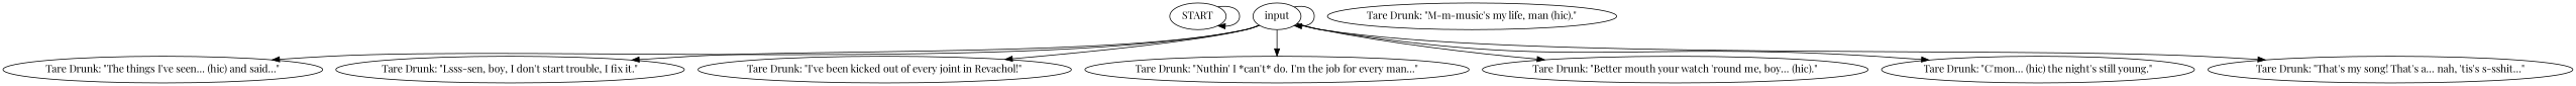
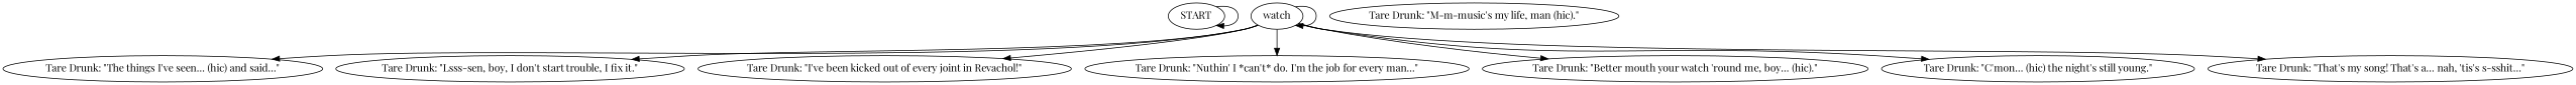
  digraph {
    fontname="Playfair Display"
    node [fontname="Playfair Display"]
    edge [fontname="Playfair Display"]
    n1 [label=START]
-   n2 [label=input]
+   n2 [label=watch]
    n3 [label="Tare Drunk: \"The things I've seen... (hic) and said...\""]
    n4 [label="Tare Drunk: \"Lsss-sen, boy, I don't start trouble, I fix it.\""]
    n5 [label="Tare Drunk: \"I've been kicked out of every joint in Revachol!\""]
    n6 [label="Tare Drunk: \"Nuthin' I *can't* do. I'm the job for every man...\""]
    n7 [label="Tare Drunk: \"Better mouth your watch 'round me, boy... (hic).\""]
    n8 [label="Tare Drunk: \"C'mon... (hic) the night's still young.\""]
    n9 [label="Tare Drunk: \"That's my song! That's a... nah, 'tis's s-sshit...\""]
    n10 [label="Tare Drunk: \"M-m-music's my life, man (hic).\""]
    n1 -> n1
    n2 -> n2
    n2 -> n3
    n2 -> n4
    n2 -> n5
    n2 -> n6
    n2 -> n7
    n2 -> n8
    n2 -> n9
  }
